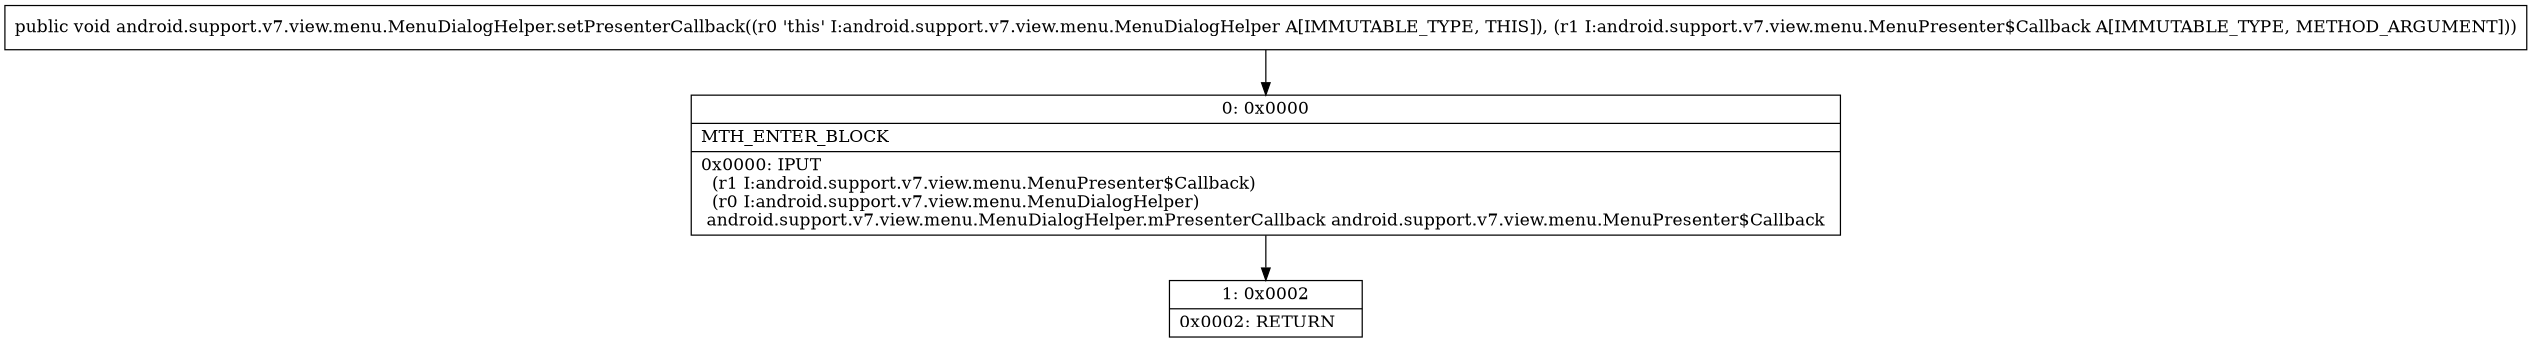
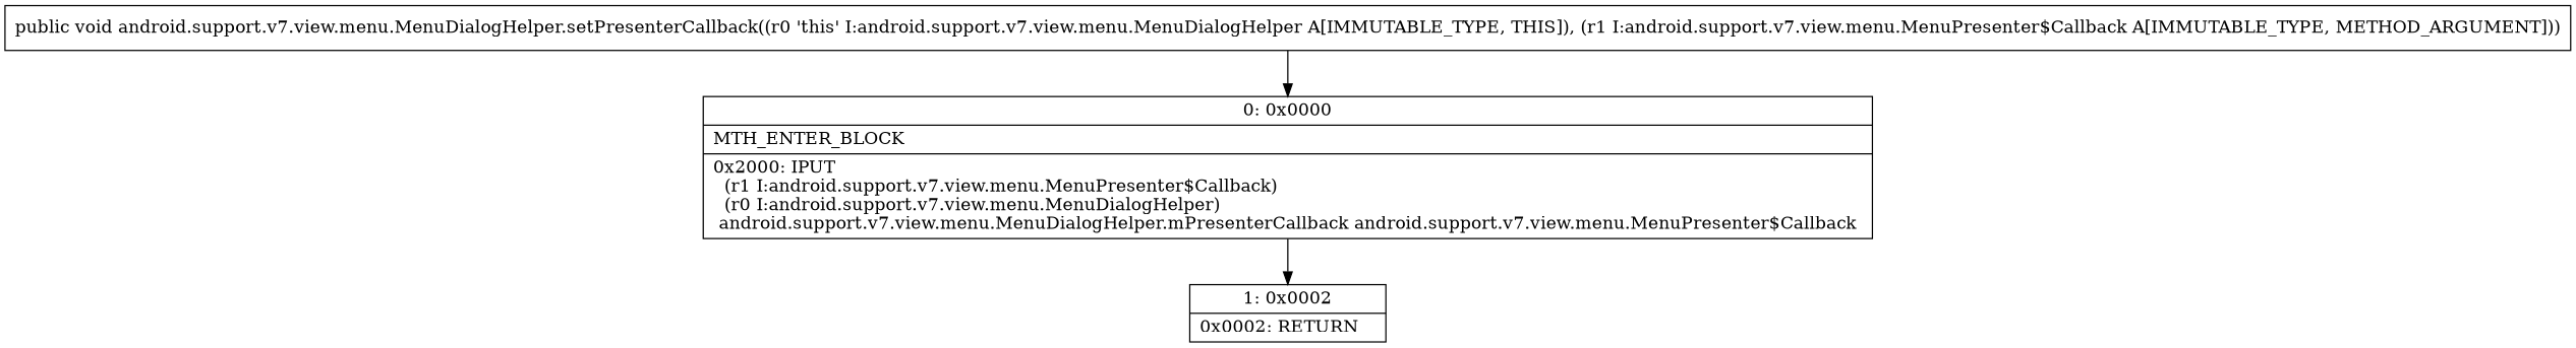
  digraph {
    node [shape=record]
-   n1 [label="{0\:\ 0x0000|MTH_ENTER_BLOCK\l|0x0000: IPUT  \l  (r1 I:android.support.v7.view.menu.MenuPresenter$Callback)\l  (r0 I:android.support.v7.view.menu.MenuDialogHelper)\l android.support.v7.view.menu.MenuDialogHelper.mPresenterCallback android.support.v7.view.menu.MenuPresenter$Callback \l}"]
+   n1 [label="{0\:\ 0x0000|MTH_ENTER_BLOCK\l|0x2000: IPUT  \l  (r1 I:android.support.v7.view.menu.MenuPresenter$Callback)\l  (r0 I:android.support.v7.view.menu.MenuDialogHelper)\l android.support.v7.view.menu.MenuDialogHelper.mPresenterCallback android.support.v7.view.menu.MenuPresenter$Callback \l}"]
    n2 [label="{1\:\ 0x0002|0x0002: RETURN   \l}"]
    n3 [label="{public void android.support.v7.view.menu.MenuDialogHelper.setPresenterCallback((r0 'this' I:android.support.v7.view.menu.MenuDialogHelper A[IMMUTABLE_TYPE, THIS]), (r1 I:android.support.v7.view.menu.MenuPresenter$Callback A[IMMUTABLE_TYPE, METHOD_ARGUMENT])) }"]
    n1 -> n2
    n3 -> n1
  }
